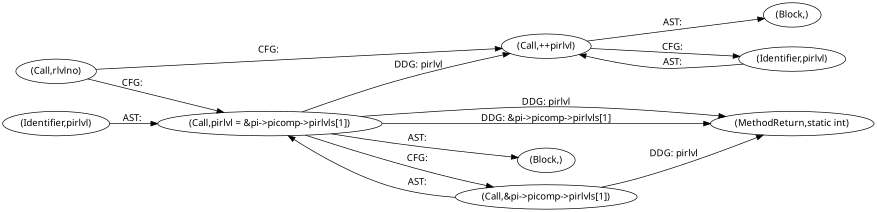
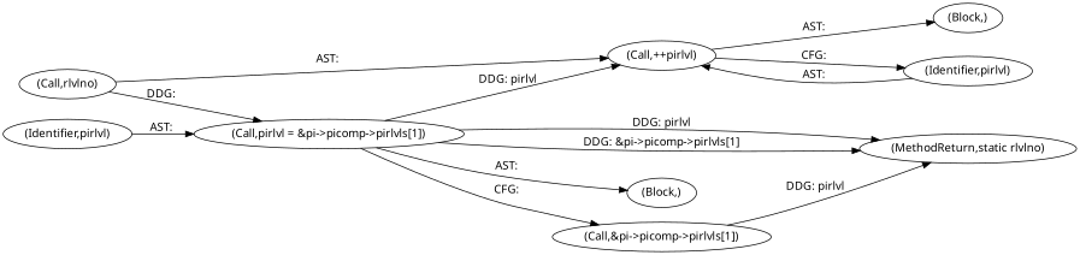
  digraph {
    fontname="Noto Sans"
    rankdir=LR
    node [fontname="Noto Sans"]
    edge [fontname="Noto Sans"]
    n1 [label="(Call,pirlvl = &pi->picomp->pirlvls[1])"]
    n2 [label="(Call,++pirlvl)"]
-   n3 [label="(MethodReturn,static int)"]
+   n3 [label="(MethodReturn,static rlvlno)"]
    n4 [label="(Block,)"]
    n5 [label="(Call,&pi->picomp->pirlvls[1])"]
    n6 [label="(Block,)"]
    n7 [label="(Identifier,pirlvl)"]
    n8 [label="(Call,rlvlno)"]
    n9 [label="(Identifier,pirlvl)"]
    n1 -> n2 [label="DDG: pirlvl"]
    n1 -> n3 [label="DDG: pirlvl"]
    n1 -> n3 [label="DDG: &pi->picomp->pirlvls[1]"]
    n1 -> n4 [label="AST: "]
    n1 -> n5 [label="CFG: "]
    n2 -> n6 [label="AST: "]
    n2 -> n7 [label="CFG: "]
-   n5 -> n1 [label="AST: "]
    n5 -> n3 [label="DDG: pirlvl"]
    n7 -> n2 [label="AST: "]
-   n8 -> n1 [label="CFG: "]
-   n8 -> n2 [label="CFG: "]
+   n8 -> n1 [label="DDG: "]
+   n8 -> n2 [label="AST: "]
    n9 -> n1 [label="AST: "]
  }
